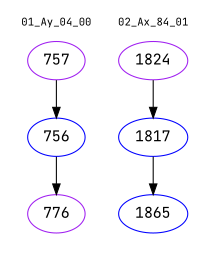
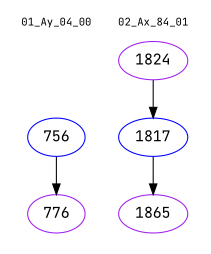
  digraph {
    fontname="JetBrains Mono"
    node [color=purple fontname="JetBrains Mono"]
    edge [color=black fontname="JetBrains Mono"]
-   n1 [label=757]
    n2 [color=blue label=756]
    n3 [label=776]
    n4 [label=1824]
    n5 [color=blue label=1817]
-   n6 [color=blue label=1865]
+   n6 [label=1865]
    subgraph cluster_1 {
      color=white
      fontsize=10
      label="01_Ay_04_00"
-     n1
      n2
      n3
    }
    subgraph cluster_2 {
      color=white
      fontsize=10
      label="02_Ax_84_01"
      n4
      n5
      n6
    }
-   n1 -> n2
    n2 -> n3
    n4 -> n5
    n5 -> n6
  }
